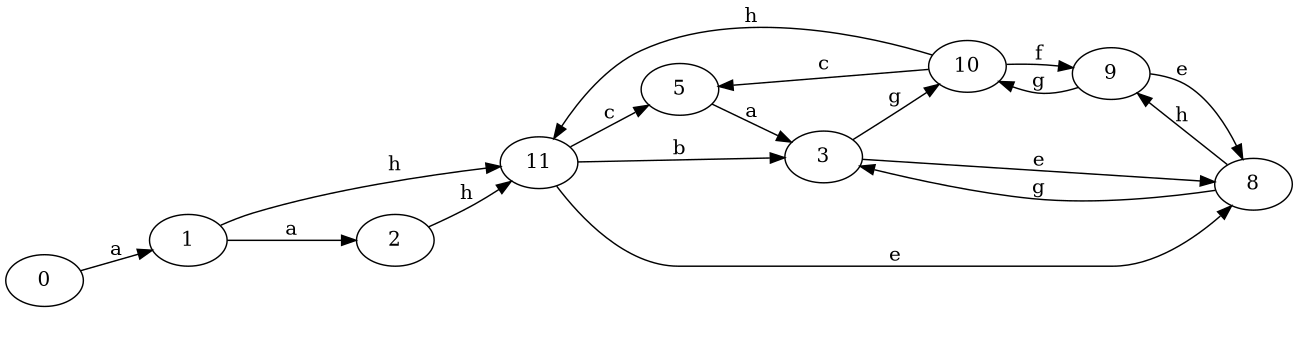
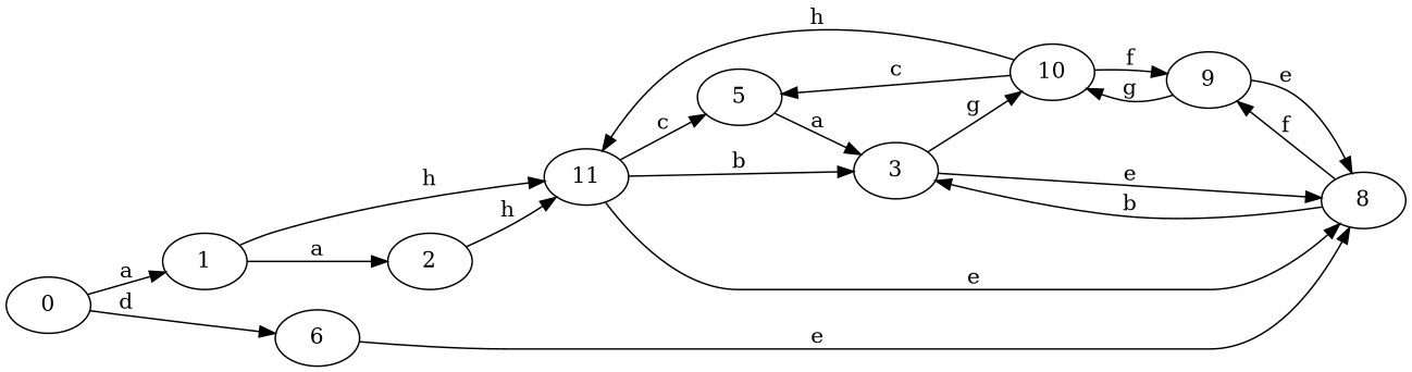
  strict digraph {
    rankdir=LR
    1
    2
    11
    10
    5
    9
    3
    8
    0
+   6
    1 -> 2 [label=a]
    1 -> 11 [label=h]
    2 -> 11 [label=h]
    11 -> 5 [label=c]
    11 -> 3 [label=b]
    11 -> 8 [label=e]
    10 -> 11 [label=h]
    10 -> 5 [label=c]
    10 -> 9 [label=f]
    5 -> 3 [label=a]
    9 -> 10 [label=g]
    9 -> 8 [label=e]
    3 -> 10 [label=g]
    3 -> 8 [label=e]
-   8 -> 9 [label=h]
-   8 -> 3 [label=g]
+   8 -> 9 [label=f]
+   8 -> 3 [label=b]
    0 -> 1 [label=a]
+   0 -> 6 [label=d]
+   6 -> 8 [label=e]
  }
